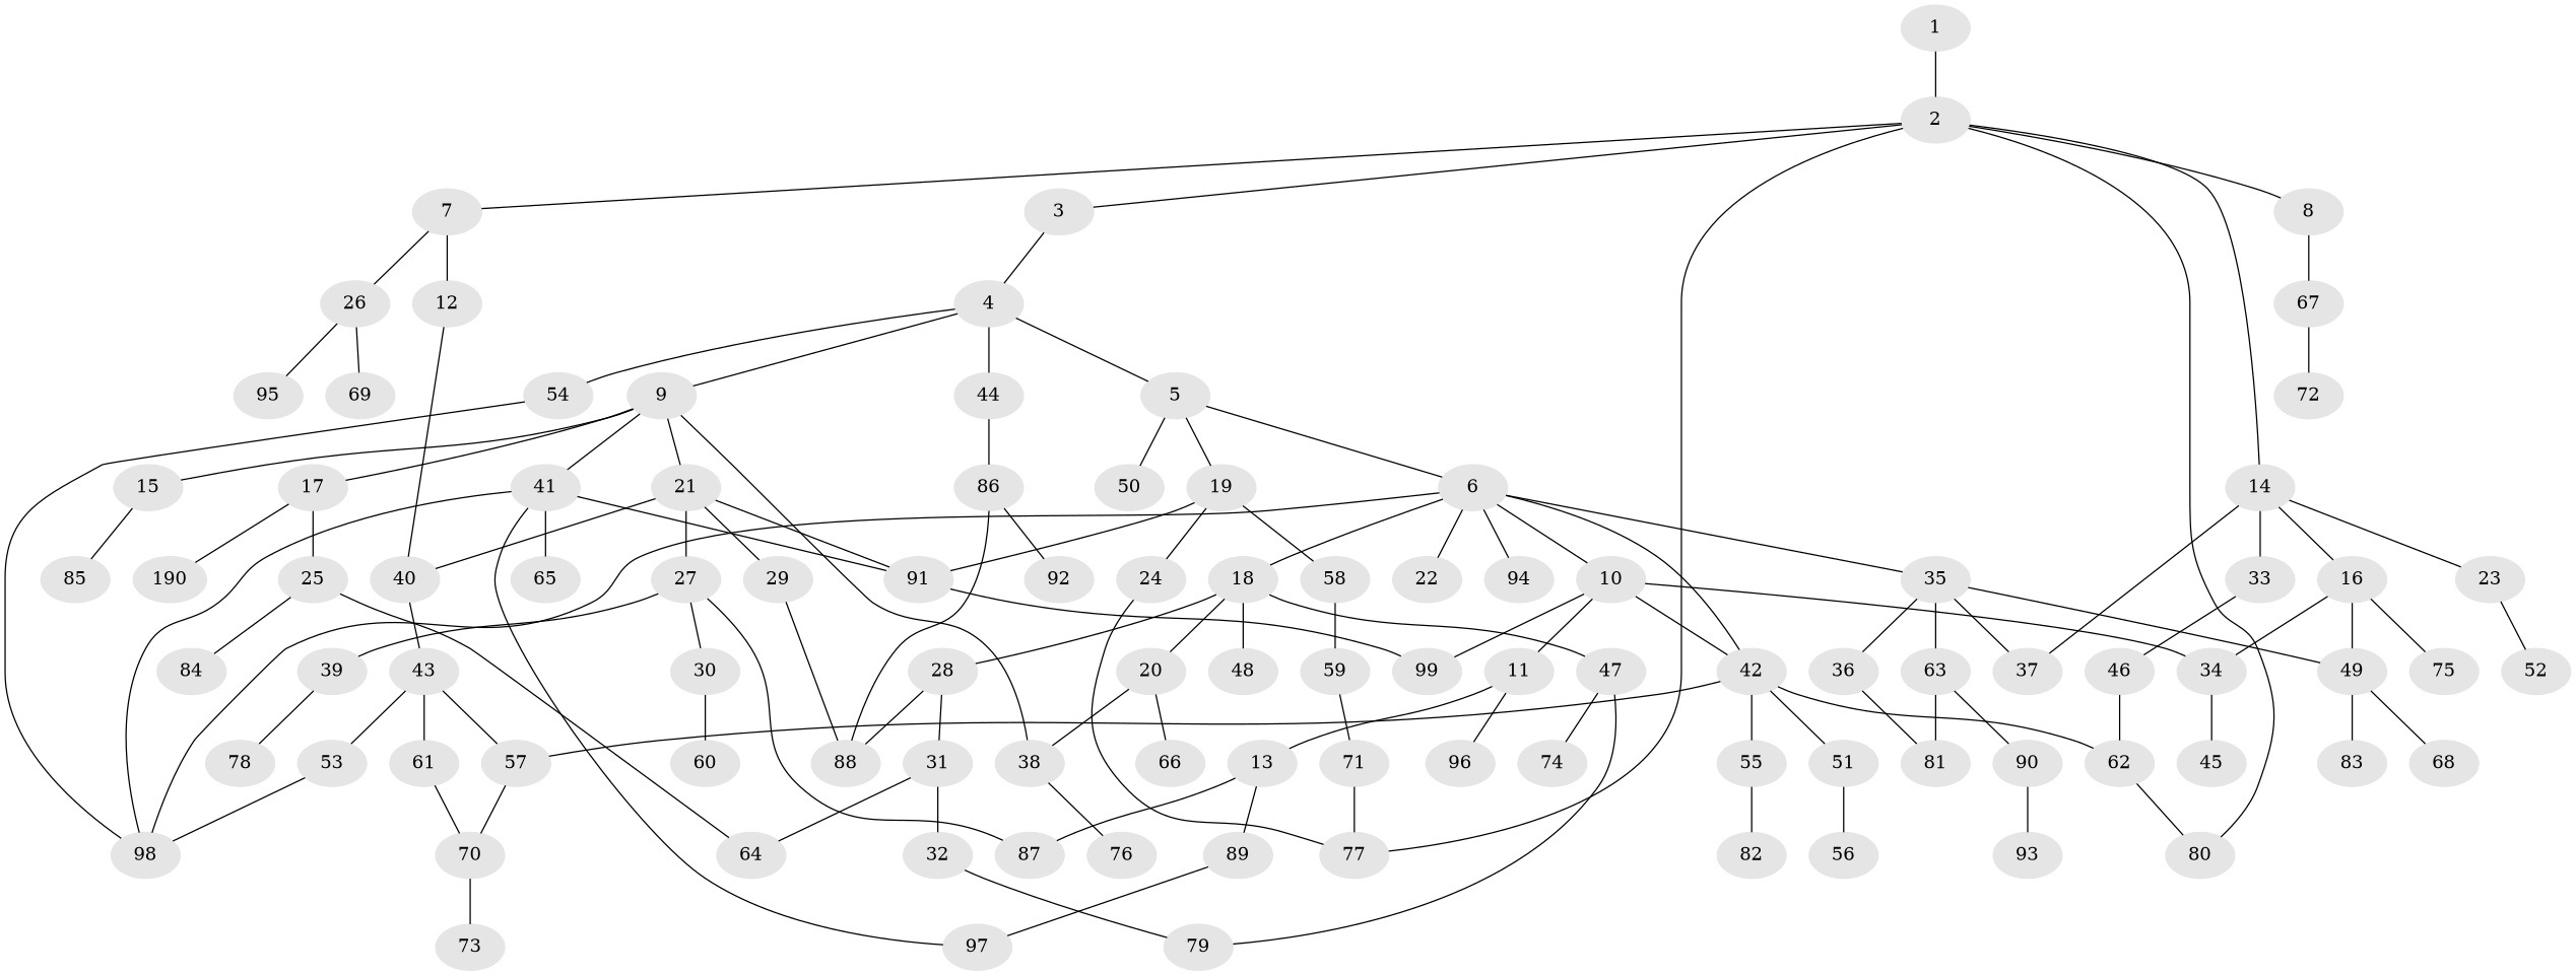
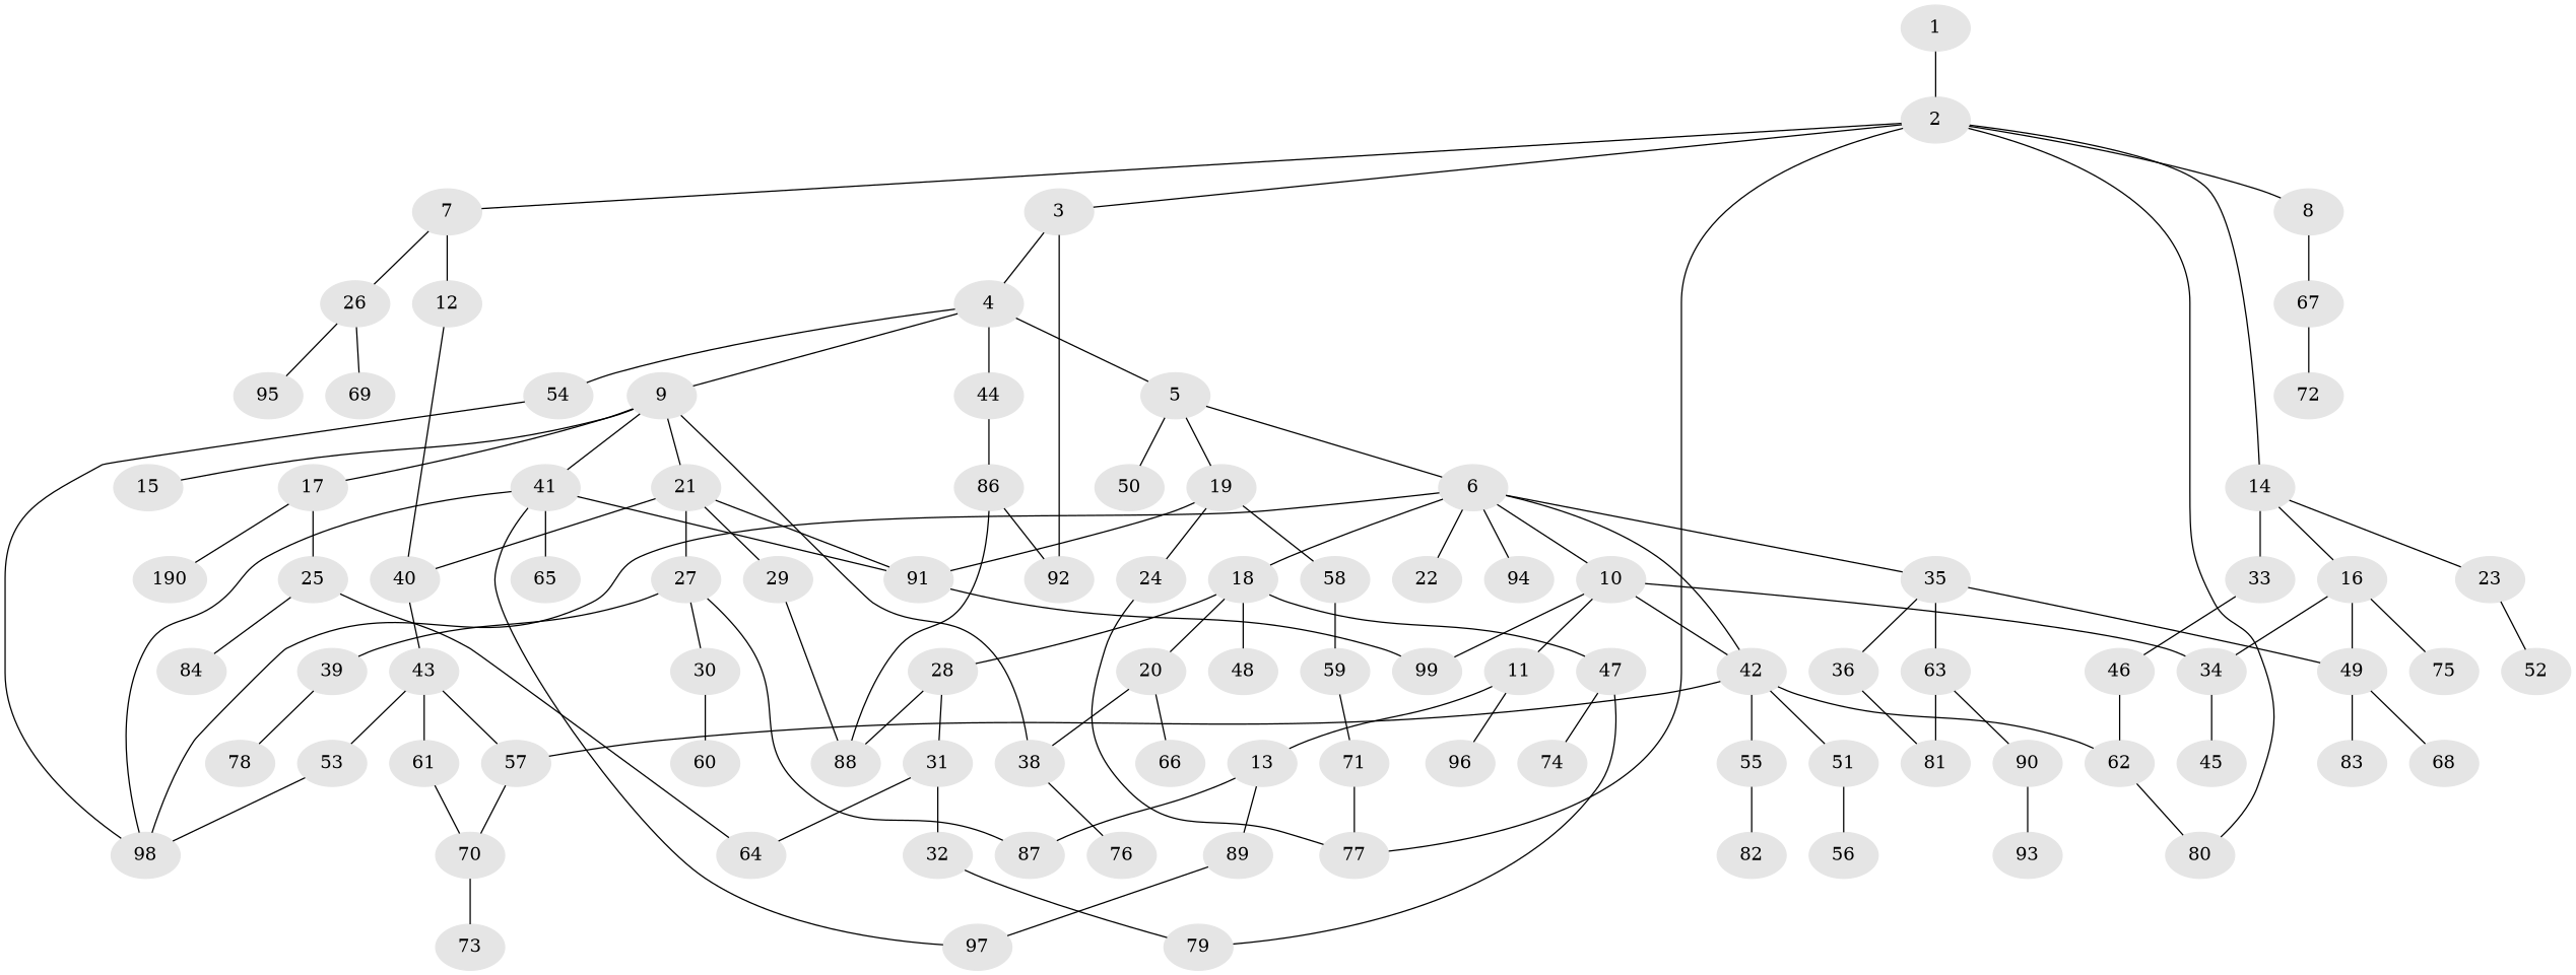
  graph {
    node [color=gray90 style=filled]
    1
    2
    3
    7
    8
    14
    77
    80
    4
    92
    12
    26
    67
    16
    23
    33
-   37
    5
    9
    44
    54
    6
    19
    50
    15
    17
    21
    38
    41
    86
    98
    10
    18
    22
    35
    42
    94
    24
    58
    91
    11
    34
    99
    20
    28
    47
    48
    49
    36
    63
    51
    55
    57
    62
    40
    69
    95
    72
-   85
    25
    n61 [label=190]
    27
    29
    76
    65
    97
    13
    96
    45
    87
    89
    43
    75
    52
    46
    68
    83
    64
    84
    66
    31
    88
    79
    74
    59
    30
    39
    60
    78
    32
    81
    90
    53
    61
    56
    82
    70
    73
    71
    93
    1 -- 2
    2 -- 3
    2 -- 7
    2 -- 8
    2 -- 14
    2 -- 77
    2 -- 80
    3 -- 4
+   3 -- 92
    7 -- 12
    7 -- 26
    8 -- 67
    14 -- 16
    14 -- 23
    14 -- 33
-   14 -- 37
    4 -- 5
    4 -- 9
    4 -- 44
    4 -- 54
    12 -- 40
    26 -- 69
    26 -- 95
    67 -- 72
    16 -- 34
    16 -- 49
    16 -- 75
    23 -- 52
    33 -- 46
    5 -- 6
    5 -- 19
    5 -- 50
    9 -- 15
    9 -- 17
    9 -- 21
    9 -- 38
    9 -- 41
    44 -- 86
    54 -- 98
    6 -- 98
    6 -- 10
    6 -- 18
    6 -- 22
    6 -- 35
    6 -- 42
    6 -- 94
    19 -- 24
    19 -- 58
    19 -- 91
-   15 -- 85
    17 -- 25
    17 -- n61
    21 -- 91
    21 -- 40
    21 -- 27
    21 -- 29
    38 -- 76
    41 -- 98
    41 -- 91
    41 -- 65
    41 -- 97
    86 -- 92
    86 -- 88
    10 -- 42
    10 -- 11
    10 -- 34
    10 -- 99
    18 -- 20
    18 -- 28
    18 -- 47
    18 -- 48
-   35 -- 37
    35 -- 49
    35 -- 36
    35 -- 63
    42 -- 51
    42 -- 55
    42 -- 57
    42 -- 62
    24 -- 77
    58 -- 59
    91 -- 99
    11 -- 13
    11 -- 96
    34 -- 45
    20 -- 38
    20 -- 66
    28 -- 31
    28 -- 88
    47 -- 79
    47 -- 74
    49 -- 68
    49 -- 83
    36 -- 81
    63 -- 81
    63 -- 90
    51 -- 56
    55 -- 82
    57 -- 70
    62 -- 80
    40 -- 43
    25 -- 64
    25 -- 84
    27 -- 87
    27 -- 30
    27 -- 39
    29 -- 88
    13 -- 87
    13 -- 89
    89 -- 97
    43 -- 57
    43 -- 53
    43 -- 61
    46 -- 62
    31 -- 64
    31 -- 32
    59 -- 71
    30 -- 60
    39 -- 78
    32 -- 79
    90 -- 93
    53 -- 98
    61 -- 70
    70 -- 73
    71 -- 77
  }
